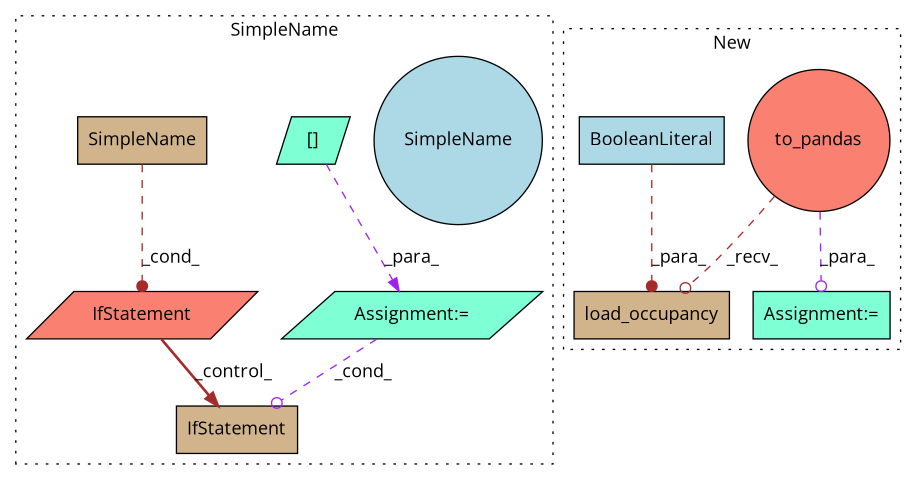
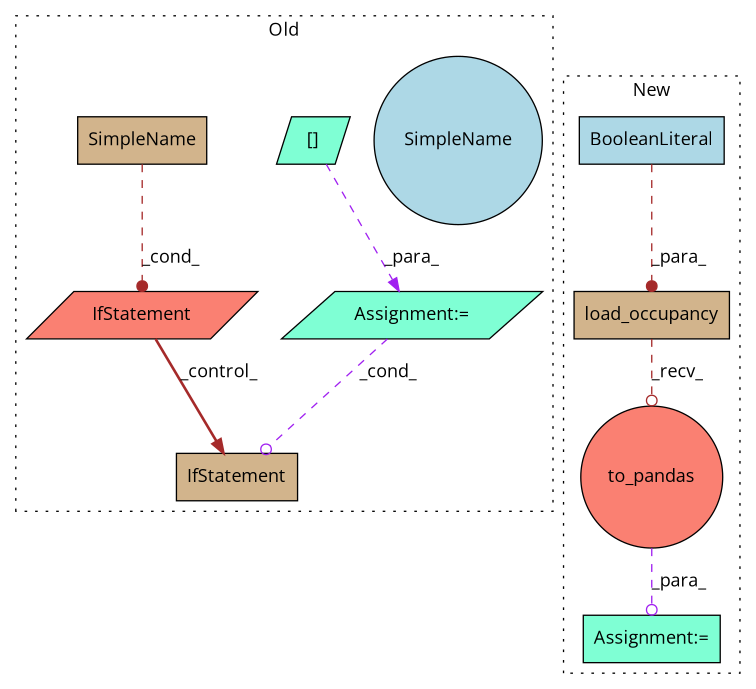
  digraph {
    fontname="Open Sans"
    node [a=25 fillcolor=tan fontname="Open Sans" l=34 s=4396 shape=box style=filled]
    edge [arrowhead=odot color=brown fontname="Open Sans" style=dashed]
    n1 [fillcolor=salmon label=IfStatement shape=parallelogram]
    n2 [a=42 fillcolor=lightblue l=5 label=SimpleName s=4425 shape=circle]
    n3 [l=3 label=IfStatement s=4309]
    n4 [a=7 fillcolor=aquamarine label="Assignment:=" shape=parallelogram]
    n5 [a=2 fillcolor=aquamarine l="5,1" label="[]" s="4404,4420" shape=parallelogram]
    n6 [a=42 l=5 label=SimpleName s=4425]
    n7 [a=32 fillcolor=salmon l=11 label=to_pandas s=4311 shape=circle]
    n8 [a=7 fillcolor=aquamarine l=2 label="Assignment:=" s=4304]
    n9 [a=32 l="15,1" label=load_occupancy s="4258,4277"]
    n10 [a=9 fillcolor=lightblue l=4 label=BooleanLiteral s=4273]
    subgraph cluster_1 {
-     label=SimpleName
+     label=Old
      style=dotted
      n1
      n2
      n3
      n4
      n5
      n6
    }
    subgraph cluster_2 {
      label=New
      style=dotted
      n7
      n8
      n9
      n10
    }
    n1 -> n3 [arrowhead=normal label=_control_ style=bold]
    n4 -> n3 [color=purple label=_cond_]
    n5 -> n4 [arrowhead=normal color=purple label=_para_]
    n6 -> n1 [arrowhead=dot label=_cond_]
    n7 -> n8 [color=purple label=_para_]
-   n7 -> n9 [label=_recv_]
+   n9 -> n7 [label=_recv_]
    n10 -> n9 [arrowhead=dot label=_para_]
  }
